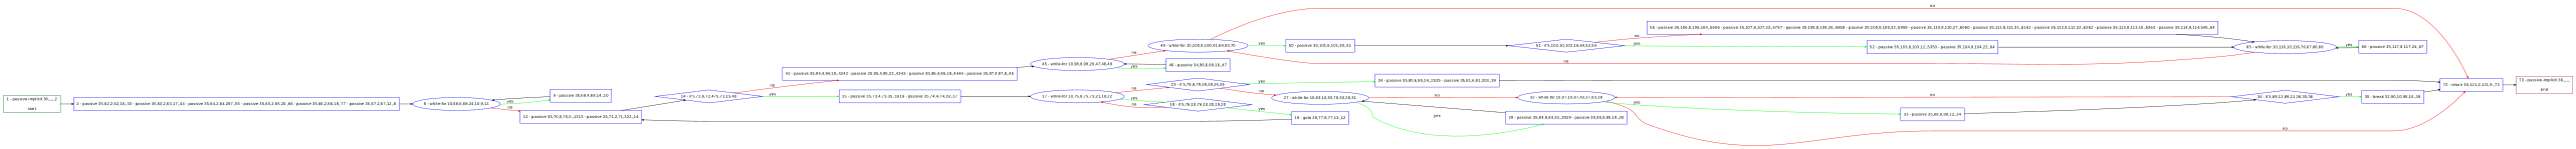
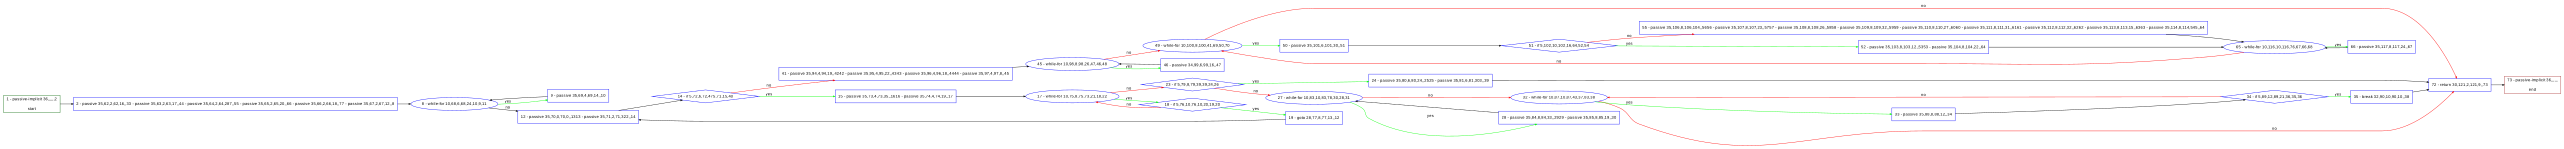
  digraph {
    bgcolor=white
    compound=true
    fillcolor="#FFFFCC"
    fontname="Liberation Sans"
    fontsize=12
    pack=true
    packmode=clust
    rankdir=LR
    style="rounded,filled"
    node [color="#0000ff" compound=true fillcolor="#ffffff" fixedsize=false fontname="Liberation Sans" fontsize=12 node_initialized=no shape=box style=filled]
    edge [arrowhead=normal arrowsize=0.5 arrowtail=none color="#000000" compound=true dir=forward fontcolor=black fontname="Liberation Sans" fontsize=12]
    n1 [label="2 - passive 35,62,2,62,16,,33 - passive 35,63,2,63,17,,44 - passive 35,64,2,64,287,,55 - passive 35,65,2,65,20,,66 - passive 35,66,2,66,18,,77 - passive 35,67,2,67,12,,8"]
    n2 [label="8 - while-for 10,68,6,68,24,10,9,11" shape=oval]
    n3 [label="9 - passive 35,69,4,69,14,,10"]
    n4 [label="12 - passive 35,70,0,70,0,,1313 - passive 35,71,2,71,322,,14"]
    n5 [color="#006400" label="1 - passive-implicit 36,,,,,,2\n\nstart"]
    n6 [label="14 - if 5,72,6,72,475,71,15,40" shape=diamond]
    n7 [label="15 - passive 35,73,4,73,35,,1616 - passive 35,74,4,74,19,,17"]
    n8 [label="41 - passive 35,94,4,94,19,,4242 - passive 35,95,4,95,22,,4343 - passive 35,96,4,96,18,,4444 - passive 35,97,4,97,8,,45"]
    n9 [label="17 - while-for 10,75,8,75,73,21,18,22" shape=oval]
    n10 [label="45 - while-for 10,98,8,98,26,47,46,48" shape=oval]
    n11 [label="18 - if 5,76,10,76,10,20,19,20" shape=diamond]
    n12 [label="23 - if 5,79,8,79,39,39,24,26" shape=diamond]
    n13 [label="46 - passive 34,99,6,99,16,,47"]
    n14 [label="49 - while-for 10,100,8,100,41,69,50,70" shape=oval]
    n15 [label="19 - goto 28,77,8,77,13,,12"]
    n16 [label="24 - passive 35,80,6,80,24,,2525 - passive 35,81,6,81,303,,39"]
    n17 [label="27 - while-for 10,83,10,83,78,30,28,31" shape=oval]
    n18 [label="72 - return 30,121,2,121,9,,73"]
    n19 [label="28 - passive 35,84,8,84,33,,2929 - passive 35,85,8,85,19,,30"]
    n20 [label="32 - while-for 10,87,10,87,43,37,83,38" shape=oval]
    n21 [color="#a52a2a" label="73 - passive-implicit 36,,,,,,\n\nend"]
    n22 [label="33 - passive 35,88,8,88,12,,34"]
    n23 [label="34 - if 5,89,12,89,21,36,35,36" shape=diamond]
    n24 [label="35 - break 32,90,10,90,10,,38"]
    n25 [label="50 - passive 35,101,6,101,30,,51"]
    n26 [label="51 - if 5,102,10,102,16,64,52,54" shape=diamond]
    n27 [label="52 - passive 35,103,8,103,12,,5353 - passive 35,104,8,104,22,,64"]
    n28 [label="55 - passive 35,106,8,106,104,,5656 - passive 35,107,8,107,23,,5757 - passive 35,108,8,108,26,,5858 - passive 35,109,8,109,32,,5959 - passive 35,110,8,110,27,,6060 - passive 35,111,8,111,31,,6161 - passive 35,112,8,112,32,,6262 - passive 35,113,8,113,15,,6363 - passive 35,114,8,114,545,,64"]
    n29 [label="65 - while-for 10,116,10,116,76,67,66,68" shape=oval]
    n30 [label="66 - passive 35,117,8,117,24,,67"]
    n1 -> n2
    n2 -> n3 [color="#00ff00" label=yes]
-   n2 -> n4 [color="#ff0000" label=no]
+   n2 -> n4 [label=no]
    n3 -> n2
    n4 -> n6
    n5 -> n1
    n6 -> n7 [color="#00ff00" label=yes]
    n6 -> n8 [color="#ff0000" label=no]
    n7 -> n9
    n8 -> n10
    n9 -> n11 [color="#00ff00" label=yes]
    n9 -> n12 [color="#ff0000" label=no]
    n10 -> n13 [color="#00ff00" label=yes]
    n10 -> n14 [color="#ff0000" label=no]
    n11 -> n9 [color="#ff0000" label=no]
    n11 -> n15 [color="#00ff00" label=yes]
    n12 -> n16 [color="#00ff00" label=yes]
    n12 -> n17 [color="#ff0000" label=no]
    n13 -> n10
    n14 -> n18 [color="#ff0000" label=no]
    n14 -> n25 [color="#00ff00" label=yes]
    n15 -> n4
    n16 -> n18
    n17 -> n19 [color="#00ff00" label=yes]
    n17 -> n20 [color="#ff0000" label=no]
    n18 -> n21
    n19 -> n17
    n20 -> n18 [color="#ff0000" label=no]
    n20 -> n22 [color="#00ff00" label=yes]
    n22 -> n23
    n23 -> n20 [color="#ff0000" label=no]
    n23 -> n24 [color="#00ff00" label=yes]
    n24 -> n18
    n25 -> n26
    n26 -> n27 [color="#00ff00" label=yes]
    n26 -> n28 [color="#ff0000" label=no]
    n27 -> n29
    n28 -> n29
    n29 -> n14 [color="#ff0000" label=no]
    n29 -> n30 [color="#00ff00" label=yes]
    n30 -> n29
  }
